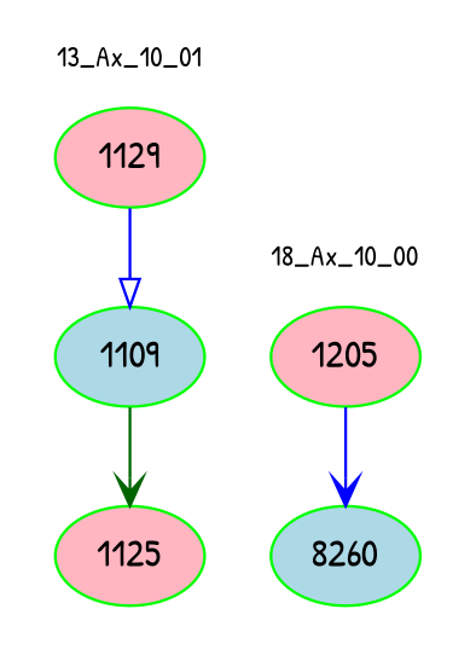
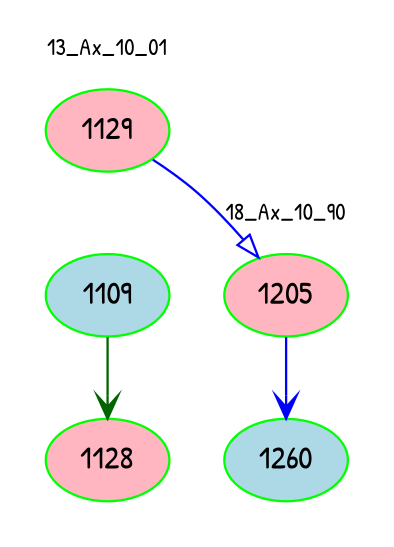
  digraph {
    fontname="Patrick Hand"
    node [color=green fillcolor=lightpink fontname="Patrick Hand" style=filled]
    edge [arrowhead=vee color=blue fontname="Patrick Hand"]
    n1 [label=1205]
-   n2 [fillcolor=lightblue label=8260]
+   n2 [fillcolor=lightblue label=1260]
    n3 [label=1129]
    n4 [fillcolor=lightblue label=1109]
-   n5 [label=1125]
+   n5 [label=1128]
    subgraph cluster_1 {
      color=white
      fontsize=10
-     label="18_Ax_10_00"
+     label="18_Ax_10_90"
      n1
      n2
    }
    subgraph cluster_2 {
      color=white
      fontsize=10
      label="13_Ax_10_01"
      n3
      n4
      n5
    }
    n1 -> n2
-   n3 -> n4 [arrowhead=onormal]
+   n3 -> n1 [arrowhead=onormal]
    n4 -> n5 [color=darkgreen]
  }
